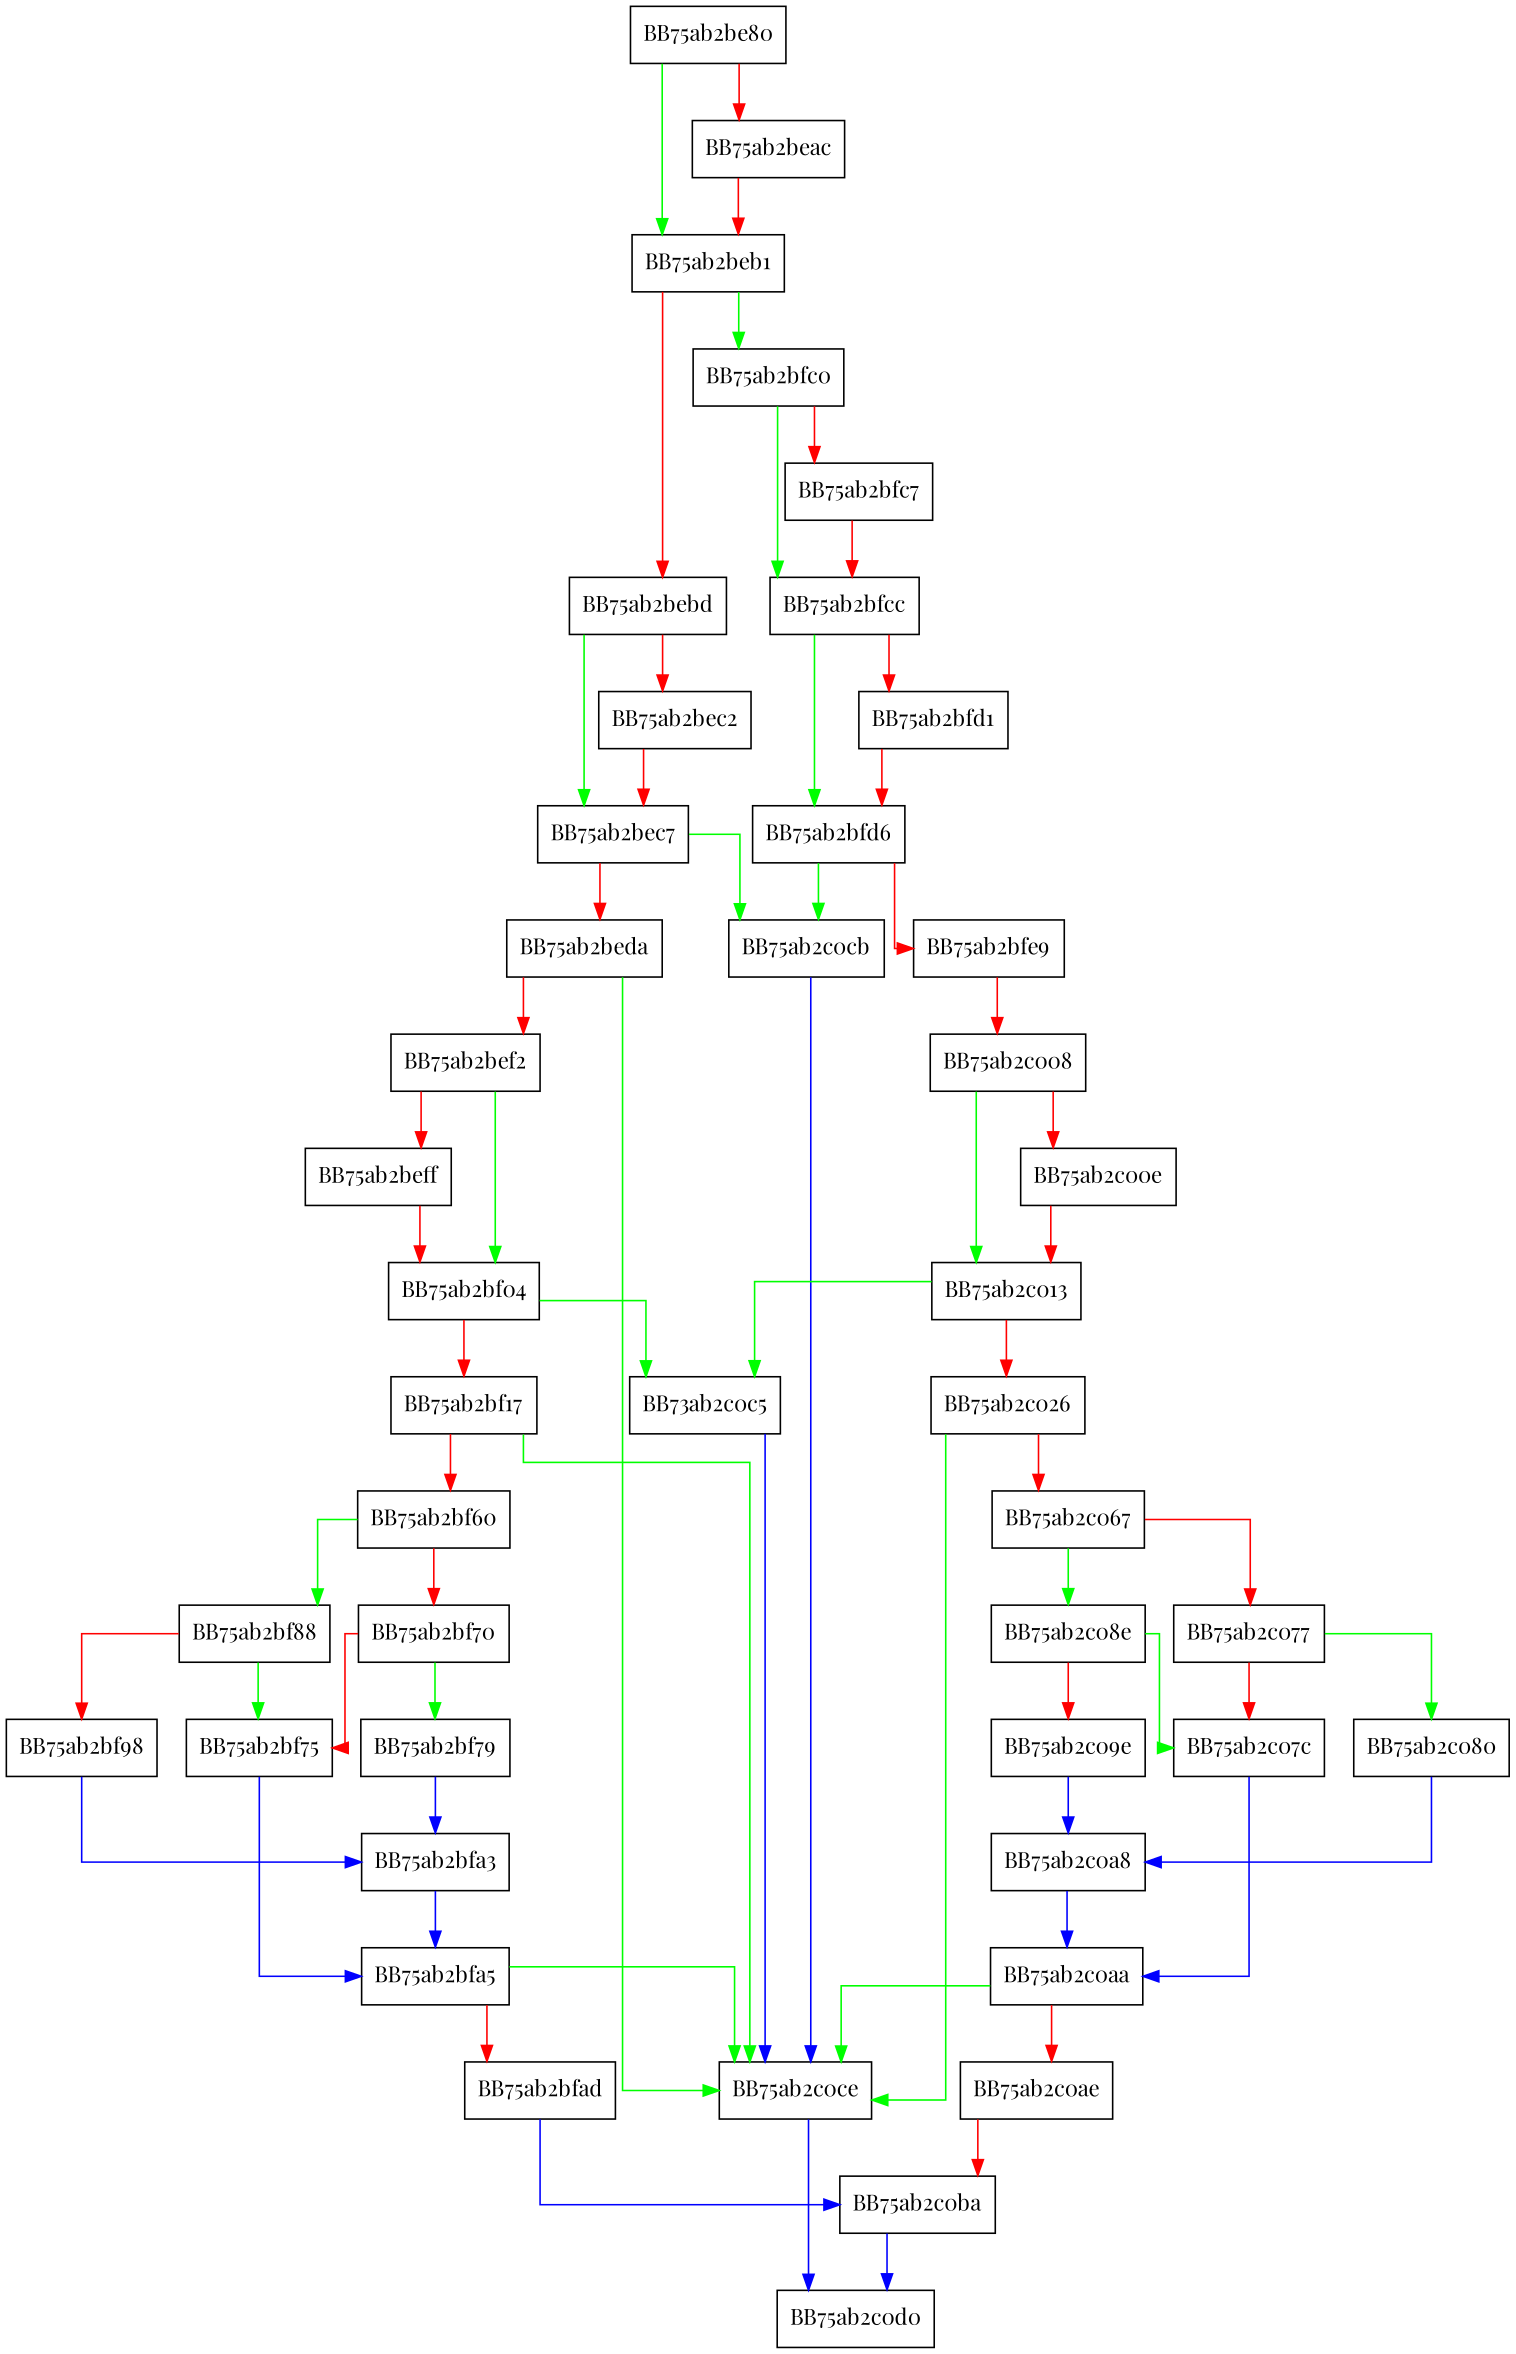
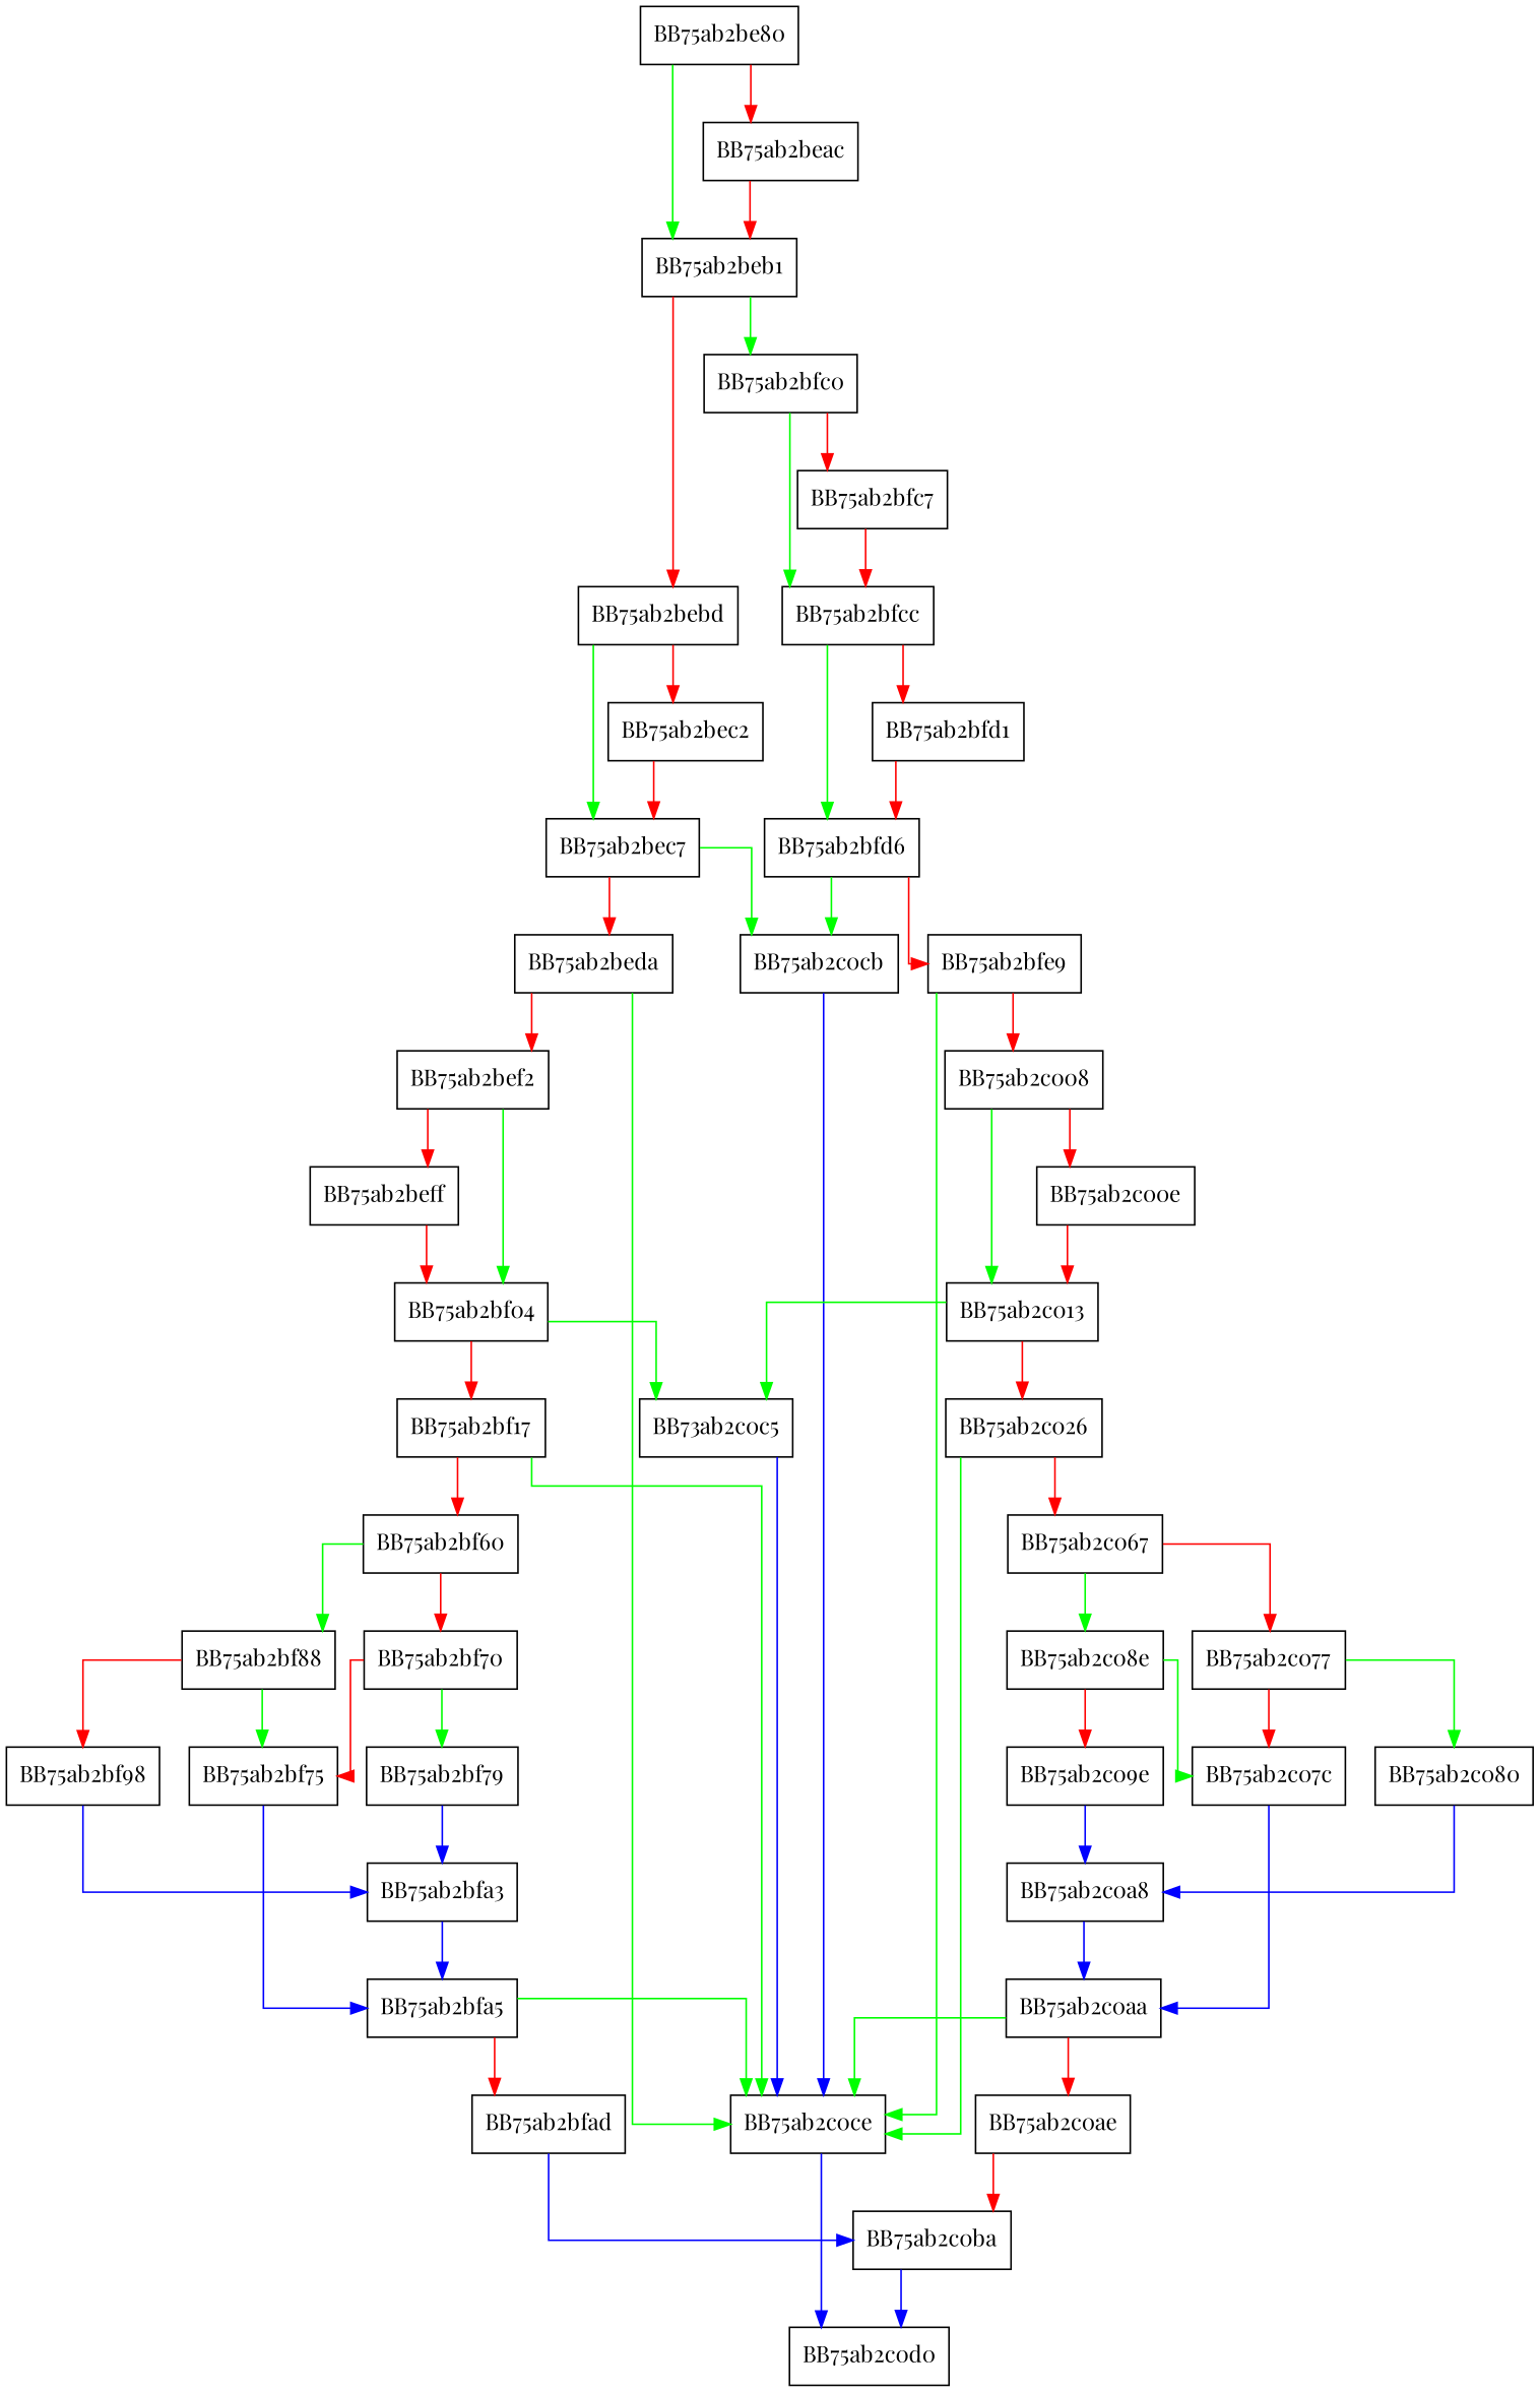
  digraph {
    fontname="Playfair Display"
    splines=ortho
    node [fontname="Playfair Display" shape=box]
    edge [color=red fontname="Playfair Display"]
    BB75ab2be80
    BB75ab2beb1
    BB75ab2beac
    BB75ab2bfc0
    BB75ab2bebd
    BB75ab2bfcc
    BB75ab2bfc7
    BB75ab2bec7
    BB75ab2bec2
    BB75ab2bfd6
    BB75ab2bfd1
    BB75ab2c0cb
    BB75ab2beda
    BB75ab2c0ce
    n15 [label=BB75ab2bef2]
    BB75ab2c0d0
    BB75ab2bf04
    BB75ab2beff
    n19 [label=BB73ab2c0c5]
    BB75ab2bf17
    BB75ab2bf60
    BB75ab2bf88
    BB75ab2bf70
    BB75ab2bf75
    BB75ab2bf98
    BB75ab2bf79
    BB75ab2bfa5
    BB75ab2bfa3
    BB75ab2bfad
    BB75ab2c0ba
    BB75ab2bfe9
    BB75ab2c008
    BB75ab2c013
    BB75ab2c00e
    BB75ab2c026
    BB75ab2c067
    BB75ab2c08e
    BB75ab2c077
    BB75ab2c07c
    BB75ab2c09e
    BB75ab2c080
    BB75ab2c0aa
    BB75ab2c0a8
    BB75ab2c0ae
    BB75ab2be80 -> BB75ab2beb1 [color=green]
    BB75ab2be80 -> BB75ab2beac
    BB75ab2beb1 -> BB75ab2bfc0 [color=green]
    BB75ab2beb1 -> BB75ab2bebd
    BB75ab2beac -> BB75ab2beb1
    BB75ab2bfc0 -> BB75ab2bfcc [color=green]
    BB75ab2bfc0 -> BB75ab2bfc7
    BB75ab2bebd -> BB75ab2bec7 [color=green]
    BB75ab2bebd -> BB75ab2bec2
    BB75ab2bfcc -> BB75ab2bfd6 [color=green]
    BB75ab2bfcc -> BB75ab2bfd1
    BB75ab2bfc7 -> BB75ab2bfcc
    BB75ab2bec7 -> BB75ab2c0cb [color=green]
    BB75ab2bec7 -> BB75ab2beda
    BB75ab2bec2 -> BB75ab2bec7
    BB75ab2bfd6 -> BB75ab2c0cb [color=green]
    BB75ab2bfd6 -> BB75ab2bfe9
    BB75ab2bfd1 -> BB75ab2bfd6
    BB75ab2c0cb -> BB75ab2c0ce [color=blue]
    BB75ab2beda -> BB75ab2c0ce [color=green]
    BB75ab2beda -> n15
    BB75ab2c0ce -> BB75ab2c0d0 [color=blue]
    n15 -> BB75ab2bf04 [color=green]
    n15 -> BB75ab2beff
    BB75ab2bf04 -> n19 [color=green]
    BB75ab2bf04 -> BB75ab2bf17
    BB75ab2beff -> BB75ab2bf04
    n19 -> BB75ab2c0ce [color=blue]
    BB75ab2bf17 -> BB75ab2c0ce [color=green]
    BB75ab2bf17 -> BB75ab2bf60
    BB75ab2bf60 -> BB75ab2bf88 [color=green]
    BB75ab2bf60 -> BB75ab2bf70
    BB75ab2bf88 -> BB75ab2bf75 [color=green]
    BB75ab2bf88 -> BB75ab2bf98
    BB75ab2bf70 -> BB75ab2bf75
    BB75ab2bf70 -> BB75ab2bf79 [color=green]
    BB75ab2bf75 -> BB75ab2bfa5 [color=blue]
    BB75ab2bf98 -> BB75ab2bfa3 [color=blue]
    BB75ab2bf79 -> BB75ab2bfa3 [color=blue]
    BB75ab2bfa5 -> BB75ab2c0ce [color=green]
    BB75ab2bfa5 -> BB75ab2bfad
    BB75ab2bfa3 -> BB75ab2bfa5 [color=blue]
    BB75ab2bfad -> BB75ab2c0ba [color=blue]
    BB75ab2c0ba -> BB75ab2c0d0 [color=blue]
+   BB75ab2bfe9 -> BB75ab2c0ce [color=green]
    BB75ab2bfe9 -> BB75ab2c008
    BB75ab2c008 -> BB75ab2c013 [color=green]
    BB75ab2c008 -> BB75ab2c00e
    BB75ab2c013 -> n19 [color=green]
    BB75ab2c013 -> BB75ab2c026
    BB75ab2c00e -> BB75ab2c013
    BB75ab2c026 -> BB75ab2c0ce [color=green]
    BB75ab2c026 -> BB75ab2c067
    BB75ab2c067 -> BB75ab2c08e [color=green]
    BB75ab2c067 -> BB75ab2c077
    BB75ab2c08e -> BB75ab2c07c [color=green]
    BB75ab2c08e -> BB75ab2c09e
    BB75ab2c077 -> BB75ab2c07c
    BB75ab2c077 -> BB75ab2c080 [color=green]
    BB75ab2c07c -> BB75ab2c0aa [color=blue]
    BB75ab2c09e -> BB75ab2c0a8 [color=blue]
    BB75ab2c080 -> BB75ab2c0a8 [color=blue]
    BB75ab2c0aa -> BB75ab2c0ce [color=green]
    BB75ab2c0aa -> BB75ab2c0ae
    BB75ab2c0a8 -> BB75ab2c0aa [color=blue]
    BB75ab2c0ae -> BB75ab2c0ba
  }
